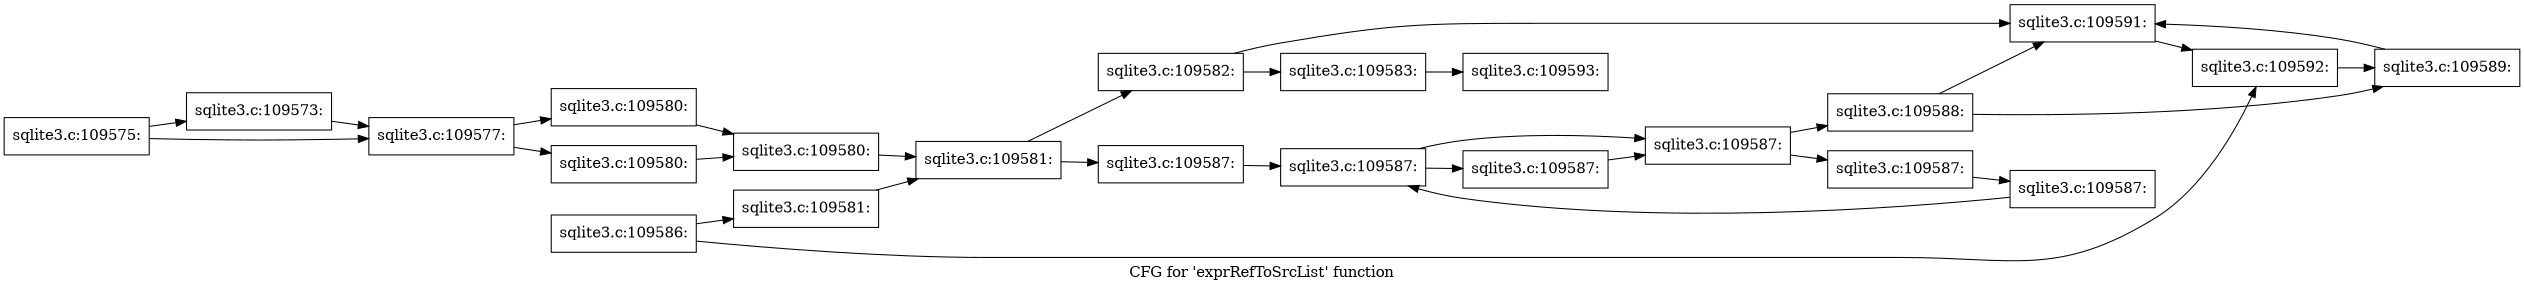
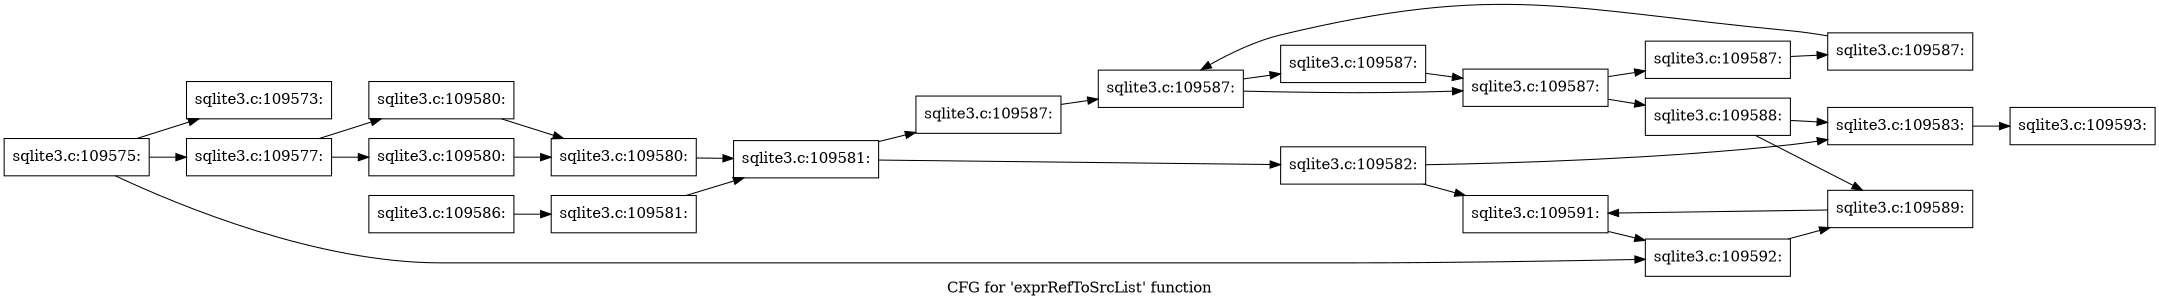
  digraph {
    label="CFG for 'exprRefToSrcList' function"
    rankdir=LR
    node [shape=record]
    n1 [label="{sqlite3.c:109573:}"]
    n2 [label="{sqlite3.c:109577:}"]
    n3 [label="{sqlite3.c:109580:}"]
    n4 [label="{sqlite3.c:109580:}"]
    n5 [label="{sqlite3.c:109575:}"]
    n6 [label="{sqlite3.c:109592:}"]
    n7 [label="{sqlite3.c:109580:}"]
    n8 [label="{sqlite3.c:109589:}"]
    n9 [label="{sqlite3.c:109593:}"]
    n10 [label="{sqlite3.c:109581:}"]
    n11 [label="{sqlite3.c:109582:}"]
    n12 [label="{sqlite3.c:109587:}"]
    n13 [label="{sqlite3.c:109583:}"]
    n14 [label="{sqlite3.c:109591:}"]
    n15 [label="{sqlite3.c:109587:}"]
    n16 [label="{sqlite3.c:109586:}"]
    n17 [label="{sqlite3.c:109581:}"]
    n18 [label="{sqlite3.c:109587:}"]
    n19 [label="{sqlite3.c:109587:}"]
    n20 [label="{sqlite3.c:109587:}"]
    n21 [label="{sqlite3.c:109588:}"]
    n22 [label="{sqlite3.c:109587:}"]
-   n1 -> n2
    n2 -> n3
    n2 -> n4
    n3 -> n7
    n4 -> n7
    n5 -> n1
    n5 -> n2
-   n16 -> n6
+   n5 -> n6
    n6 -> n8
    n7 -> n10
    n8 -> n14
    n10 -> n11
    n10 -> n12
    n11 -> n13
    n11 -> n14
    n12 -> n15
    n13 -> n9
    n14 -> n6
    n15 -> n18
    n15 -> n19
    n16 -> n17
    n17 -> n10
    n18 -> n19
    n19 -> n20
    n19 -> n21
    n20 -> n22
    n21 -> n8
-   n21 -> n14
+   n21 -> n13
    n22 -> n15
  }
